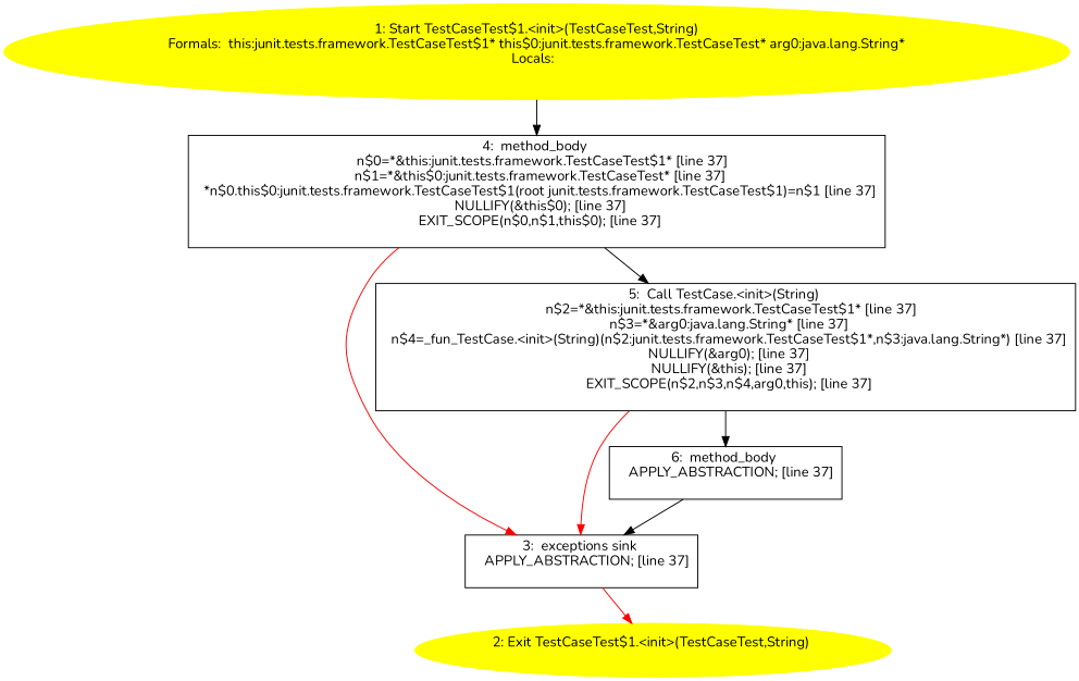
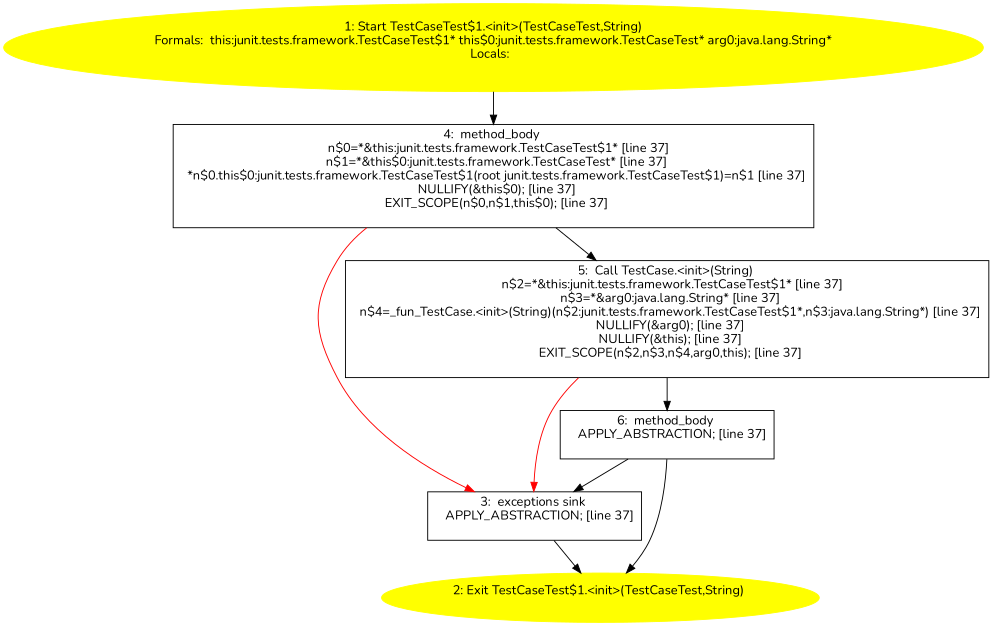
  digraph {
    fontname=Nunito
    node [fontname=Nunito shape=box]
    edge [fontname=Nunito]
    n1 [color=yellow label="1: Start TestCaseTest$1.<init>(TestCaseTest,String)\nFormals:  this:junit.tests.framework.TestCaseTest$1* this$0:junit.tests.framework.TestCaseTest* arg0:java.lang.String*\nLocals:  \n  " style=filled shape=""]
    n2 [label="4:  method_body \n   n$0=*&this:junit.tests.framework.TestCaseTest$1* [line 37]\n  n$1=*&this$0:junit.tests.framework.TestCaseTest* [line 37]\n  *n$0.this$0:junit.tests.framework.TestCaseTest$1(root junit.tests.framework.TestCaseTest$1)=n$1 [line 37]\n  NULLIFY(&this$0); [line 37]\n  EXIT_SCOPE(n$0,n$1,this$0); [line 37]\n "]
    n3 [label="3:  exceptions sink \n   APPLY_ABSTRACTION; [line 37]\n "]
    n4 [label="5:  Call TestCase.<init>(String) \n   n$2=*&this:junit.tests.framework.TestCaseTest$1* [line 37]\n  n$3=*&arg0:java.lang.String* [line 37]\n  n$4=_fun_TestCase.<init>(String)(n$2:junit.tests.framework.TestCaseTest$1*,n$3:java.lang.String*) [line 37]\n  NULLIFY(&arg0); [line 37]\n  NULLIFY(&this); [line 37]\n  EXIT_SCOPE(n$2,n$3,n$4,arg0,this); [line 37]\n "]
    n5 [color=yellow label="2: Exit TestCaseTest$1.<init>(TestCaseTest,String) \n  " style=filled shape=""]
    n6 [label="6:  method_body \n   APPLY_ABSTRACTION; [line 37]\n "]
    n1 -> n2
    n2 -> n3 [color=red]
    n2 -> n4
-   n3 -> n5 [color=red]
+   n3 -> n5
    n4 -> n3 [color=red]
    n4 -> n6
    n6 -> n3 [color=black]
+   n6 -> n5
  }
